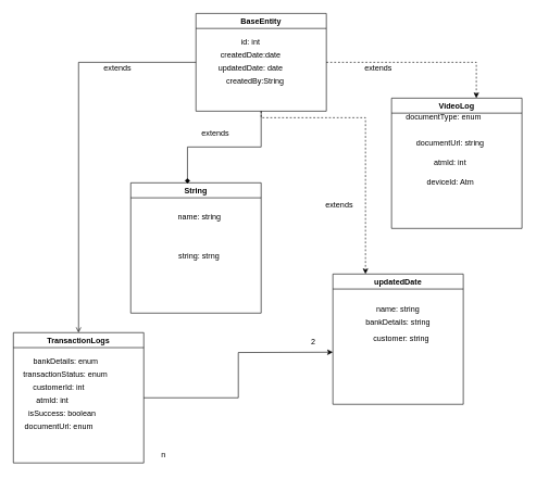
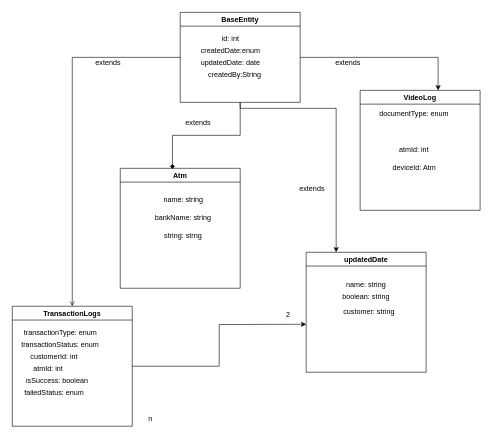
  <mxCell id="0" />
  <mxCell id="1" parent="0" />
  <mxCell id="2" style="edgeStyle=orthogonalEdgeStyle;rounded=0;orthogonalLoop=1;jettySize=auto;html=1;" edge="1" parent="1" source="3"><mxGeometry relative="1" as="geometry"><mxPoint x="510" y="540" as="targetPoint" /></mxGeometry></mxCell>
  <mxCell id="3" value="TransactionLogs" style="swimlane;whiteSpace=wrap;html=1;" vertex="1" parent="1"><mxGeometry x="20" y="510" width="200" height="200" as="geometry" /></mxCell>
- <mxCell id="4" value="bankDetails: enum" style="text;html=1;align=center;verticalAlign=middle;resizable=0;points=[];autosize=1;strokeColor=none;fillColor=none;" vertex="1" parent="3"><mxGeometry x="10" y="30" width="140" height="30" as="geometry" /></mxCell>
+ <mxCell id="4" value="transactionType: enum" style="text;html=1;align=center;verticalAlign=middle;resizable=0;points=[];autosize=1;strokeColor=none;fillColor=none;" vertex="1" parent="3"><mxGeometry x="10" y="30" width="140" height="30" as="geometry" /></mxCell>
  <mxCell id="5" value="transactionStatus: enum" style="text;html=1;align=center;verticalAlign=middle;whiteSpace=wrap;rounded=0;" vertex="1" parent="3"><mxGeometry x="10" y="50" width="140" height="30" as="geometry" /></mxCell>
  <mxCell id="6" value="customerId: int" style="text;html=1;align=center;verticalAlign=middle;whiteSpace=wrap;rounded=0;" vertex="1" parent="3"><mxGeometry x="10" y="70" width="120" height="30" as="geometry" /></mxCell>
  <mxCell id="7" value="atmId: int" style="text;html=1;align=center;verticalAlign=middle;whiteSpace=wrap;rounded=0;" vertex="1" parent="3"><mxGeometry x="30" y="90" width="60" height="30" as="geometry" /></mxCell>
  <mxCell id="8" value="isSuccess: boolean" style="text;html=1;align=center;verticalAlign=middle;whiteSpace=wrap;rounded=0;" vertex="1" parent="3"><mxGeometry x="10" y="110" width="130" height="30" as="geometry" /></mxCell>
- <mxCell id="9" value="documentUrl: enum" style="text;html=1;align=center;verticalAlign=middle;whiteSpace=wrap;rounded=0;" vertex="1" parent="3"><mxGeometry y="130" width="140" height="30" as="geometry" /></mxCell>
+ <mxCell id="9" value="failedStatus: enum" style="text;html=1;align=center;verticalAlign=middle;whiteSpace=wrap;rounded=0;" vertex="1" parent="3"><mxGeometry y="130" width="140" height="30" as="geometry" /></mxCell>
  <mxCell id="10" style="edgeStyle=orthogonalEdgeStyle;rounded=0;orthogonalLoop=1;jettySize=auto;html=1;entryX=0.5;entryY=0;entryDx=0;entryDy=0;endArrow=open;" edge="1" parent="1" source="12" target="3"><mxGeometry relative="1" as="geometry" /></mxCell>
- <mxCell id="11" style="edgeStyle=orthogonalEdgeStyle;rounded=0;orthogonalLoop=1;jettySize=auto;html=1;entryX=0.25;entryY=0;entryDx=0;entryDy=0;dashed=1;" edge="1" parent="1" source="12" target="28"><mxGeometry relative="1" as="geometry"><Array as="points"><mxPoint x="560" y="180" /></Array></mxGeometry></mxCell>
+ <mxCell id="11" style="edgeStyle=orthogonalEdgeStyle;rounded=0;orthogonalLoop=1;jettySize=auto;html=1;entryX=0.25;entryY=0;entryDx=0;entryDy=0;" edge="1" parent="1" source="12" target="28"><mxGeometry relative="1" as="geometry"><Array as="points"><mxPoint x="560" y="180" /></Array></mxGeometry></mxCell>
  <mxCell id="12" value="BaseEntity" style="swimlane;whiteSpace=wrap;html=1;" vertex="1" parent="1"><mxGeometry x="300" y="20" width="200" height="150" as="geometry" /></mxCell>
  <mxCell id="13" value="id: int" style="text;html=1;align=center;verticalAlign=middle;whiteSpace=wrap;rounded=0;" vertex="1" parent="12"><mxGeometry x="54" y="30" width="60" height="30" as="geometry" /></mxCell>
- <mxCell id="14" value="createdDate:date" style="text;html=1;align=center;verticalAlign=middle;whiteSpace=wrap;rounded=0;" vertex="1" parent="12"><mxGeometry x="39" y="50" width="90" height="30" as="geometry" /></mxCell>
+ <mxCell id="14" value="createdDate:enum" style="text;html=1;align=center;verticalAlign=middle;whiteSpace=wrap;rounded=0;" vertex="1" parent="12"><mxGeometry x="39" y="50" width="90" height="30" as="geometry" /></mxCell>
  <mxCell id="15" value="updatedDate: date" style="text;html=1;align=center;verticalAlign=middle;whiteSpace=wrap;rounded=0;" vertex="1" parent="12"><mxGeometry x="31" y="70" width="106" height="30" as="geometry" /></mxCell>
  <mxCell id="16" value="createdBy:String" style="text;html=1;align=center;verticalAlign=middle;whiteSpace=wrap;rounded=0;" vertex="1" parent="12"><mxGeometry x="31" y="90" width="120" height="30" as="geometry" /></mxCell>
  <mxCell id="17" value="extends" style="text;html=1;align=center;verticalAlign=middle;whiteSpace=wrap;rounded=0;" vertex="1" parent="1"><mxGeometry x="150" y="90" width="60" height="30" as="geometry" /></mxCell>
  <mxCell id="18" value="VideoLog" style="swimlane;whiteSpace=wrap;html=1;" vertex="1" parent="1"><mxGeometry x="600" y="150" width="200" height="200" as="geometry" /></mxCell>
- <mxCell id="19" value="documentType: enum" style="text;html=1;align=center;verticalAlign=middle;whiteSpace=wrap;rounded=0;" vertex="1" parent="18"><mxGeometry x="10" y="15" width="140" height="30" as="geometry" /></mxCell>
- <mxCell id="20" value="documentUrl: string" style="text;html=1;align=center;verticalAlign=middle;whiteSpace=wrap;rounded=0;" vertex="1" parent="18"><mxGeometry x="20" y="55" width="140" height="30" as="geometry" /></mxCell>
+ <mxCell id="19" value="documentType: enum" style="text;html=1;align=center;verticalAlign=middle;whiteSpace=wrap;rounded=0;" vertex="1" parent="18"><mxGeometry x="20" y="25" width="140" height="30" as="geometry" /></mxCell>
  <mxCell id="21" value="atmId: int" style="text;html=1;align=center;verticalAlign=middle;whiteSpace=wrap;rounded=0;" vertex="1" parent="18"><mxGeometry x="60" y="85" width="60" height="30" as="geometry" /></mxCell>
  <mxCell id="22" value="deviceId: Atm" style="text;html=1;align=center;verticalAlign=middle;whiteSpace=wrap;rounded=0;" vertex="1" parent="18"><mxGeometry x="32.5" y="115" width="115" height="30" as="geometry" /></mxCell>
  <mxCell id="23" value="extends" style="text;html=1;align=center;verticalAlign=middle;whiteSpace=wrap;rounded=0;" vertex="1" parent="1"><mxGeometry x="550" y="90" width="60" height="30" as="geometry" /></mxCell>
- <mxCell id="24" value="String" style="swimlane;whiteSpace=wrap;html=1;" vertex="1" parent="1"><mxGeometry x="200" y="280" width="200" height="200" as="geometry" /></mxCell>
+ <mxCell id="24" value="Atm" style="swimlane;whiteSpace=wrap;html=1;" vertex="1" parent="1"><mxGeometry x="200" y="280" width="200" height="200" as="geometry" /></mxCell>
+ <mxCell id="25" value="bankName: string" style="text;html=1;align=center;verticalAlign=middle;whiteSpace=wrap;rounded=0;" vertex="1" parent="24"><mxGeometry x="55" y="68" width="100" height="30" as="geometry" /></mxCell>
  <mxCell id="26" value="string: strng" style="text;html=1;align=center;verticalAlign=middle;whiteSpace=wrap;rounded=0;" vertex="1" parent="24"><mxGeometry x="60" y="98" width="90" height="30" as="geometry" /></mxCell>
  <mxCell id="27" value="name: string" style="text;html=1;align=center;verticalAlign=middle;resizable=0;points=[];autosize=1;strokeColor=none;fillColor=none;" vertex="1" parent="24"><mxGeometry x="60" y="38" width="90" height="30" as="geometry" /></mxCell>
  <mxCell id="28" value="updatedDate" style="swimlane;whiteSpace=wrap;html=1;" vertex="1" parent="1"><mxGeometry x="510" y="420" width="200" height="200" as="geometry" /></mxCell>
  <mxCell id="29" value="name: string" style="text;html=1;align=center;verticalAlign=middle;whiteSpace=wrap;rounded=0;" vertex="1" parent="28"><mxGeometry x="50" y="40" width="100" height="30" as="geometry" /></mxCell>
- <mxCell id="30" value="bankDetails: string" style="text;html=1;align=center;verticalAlign=middle;whiteSpace=wrap;rounded=0;" vertex="1" parent="28"><mxGeometry x="40" y="60" width="120" height="30" as="geometry" /></mxCell>
+ <mxCell id="30" value="boolean: string" style="text;html=1;align=center;verticalAlign=middle;whiteSpace=wrap;rounded=0;" vertex="1" parent="28"><mxGeometry x="40" y="60" width="120" height="30" as="geometry" /></mxCell>
  <mxCell id="31" value="customer: string" style="text;html=1;align=center;verticalAlign=middle;whiteSpace=wrap;rounded=0;" vertex="1" parent="28"><mxGeometry x="40" y="85" width="130" height="30" as="geometry" /></mxCell>
  <mxCell id="32" value="extends" style="text;html=1;align=center;verticalAlign=middle;whiteSpace=wrap;rounded=0;" vertex="1" parent="1"><mxGeometry x="490" y="300" width="60" height="30" as="geometry" /></mxCell>
  <mxCell id="33" value="extends" style="text;html=1;align=center;verticalAlign=middle;whiteSpace=wrap;rounded=0;" vertex="1" parent="1"><mxGeometry x="300" y="190" width="60" height="30" as="geometry" /></mxCell>
  <mxCell id="34" style="edgeStyle=orthogonalEdgeStyle;rounded=0;orthogonalLoop=1;jettySize=auto;html=1;entryX=0.435;entryY=0.005;entryDx=0;entryDy=0;entryPerimeter=0;endArrow=diamond;" edge="1" parent="1" source="12" target="24"><mxGeometry relative="1" as="geometry" /></mxCell>
  <mxCell id="35" value="n" style="text;html=1;align=center;verticalAlign=middle;resizable=0;points=[];autosize=1;strokeColor=none;fillColor=none;" vertex="1" parent="1"><mxGeometry x="235" y="683" width="30" height="30" as="geometry" /></mxCell>
  <mxCell id="36" value="2" style="text;html=1;align=center;verticalAlign=middle;whiteSpace=wrap;rounded=0;" vertex="1" parent="1"><mxGeometry x="450" y="510" width="60" height="30" as="geometry" /></mxCell>
- <mxCell id="37" style="edgeStyle=orthogonalEdgeStyle;rounded=0;orthogonalLoop=1;jettySize=auto;html=1;entryX=0.65;entryY=0;entryDx=0;entryDy=0;entryPerimeter=0;dashed=1;" edge="1" parent="1" source="12" target="18"><mxGeometry relative="1" as="geometry" /></mxCell>
+ <mxCell id="37" style="edgeStyle=orthogonalEdgeStyle;rounded=0;orthogonalLoop=1;jettySize=auto;html=1;entryX=0.65;entryY=0;entryDx=0;entryDy=0;entryPerimeter=0;" edge="1" parent="1" source="12" target="18"><mxGeometry relative="1" as="geometry" /></mxCell>
